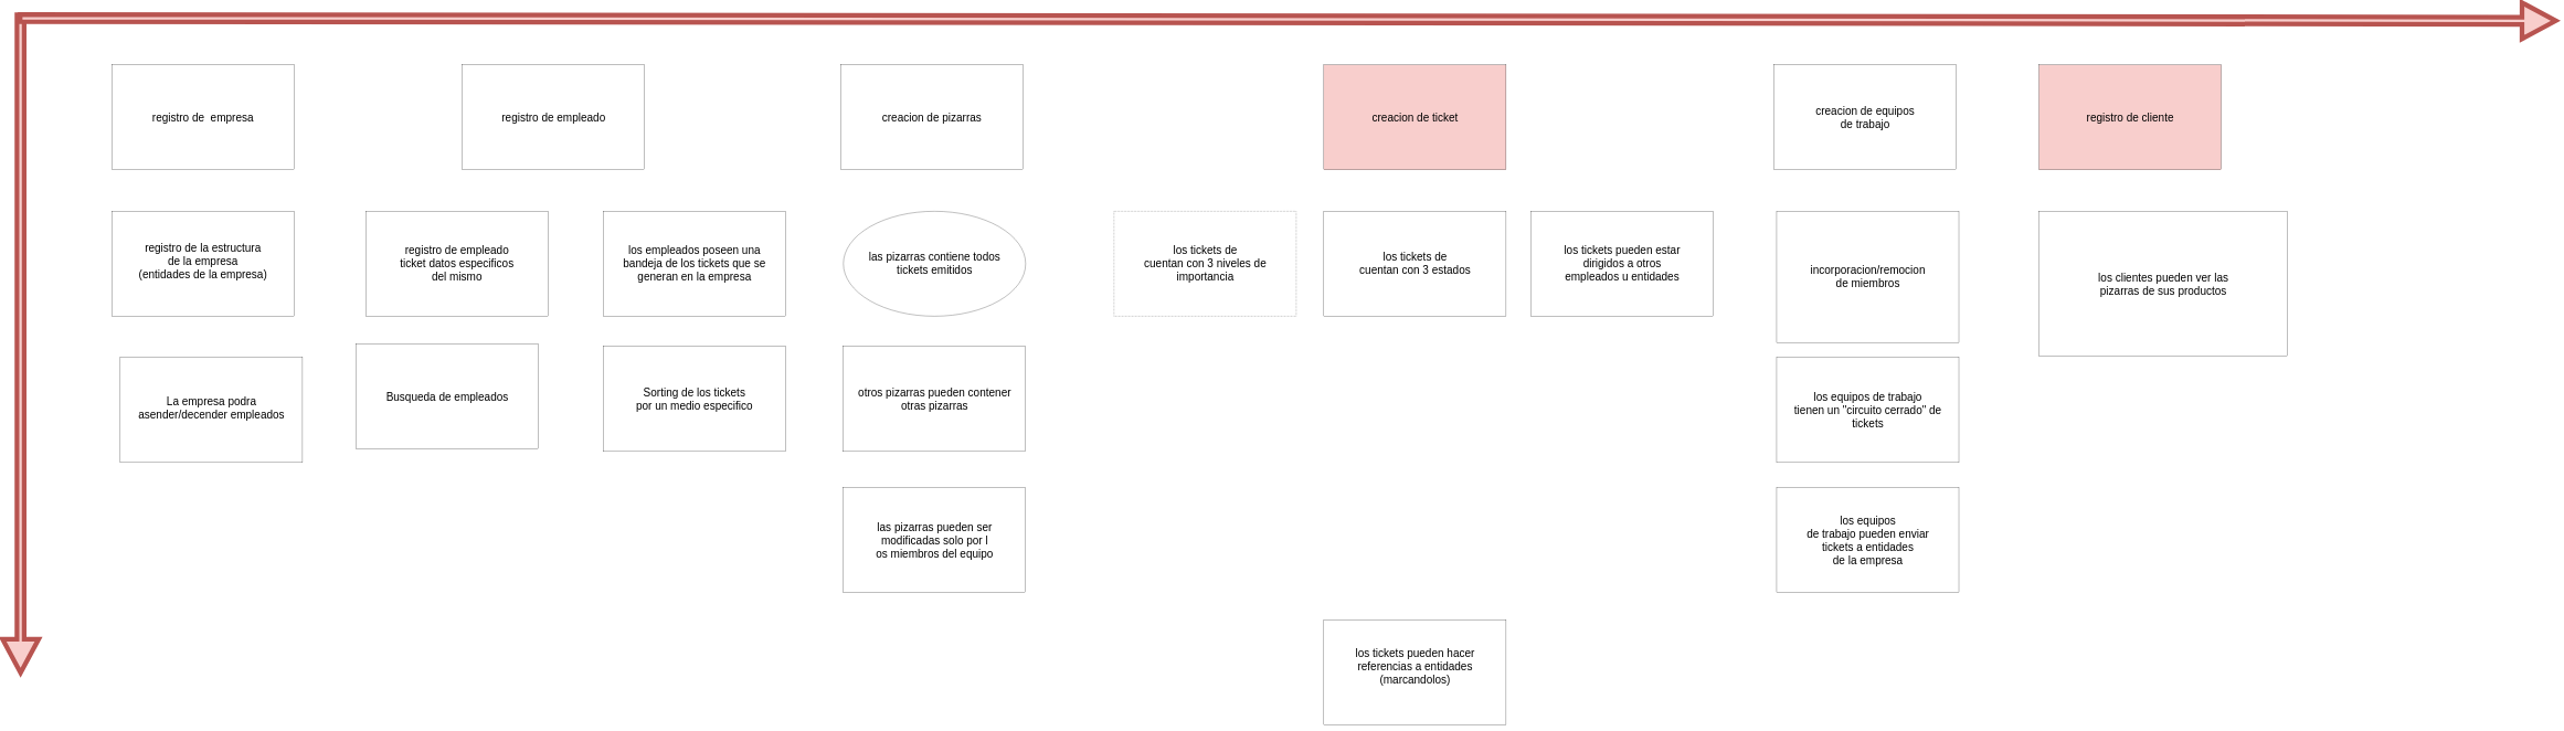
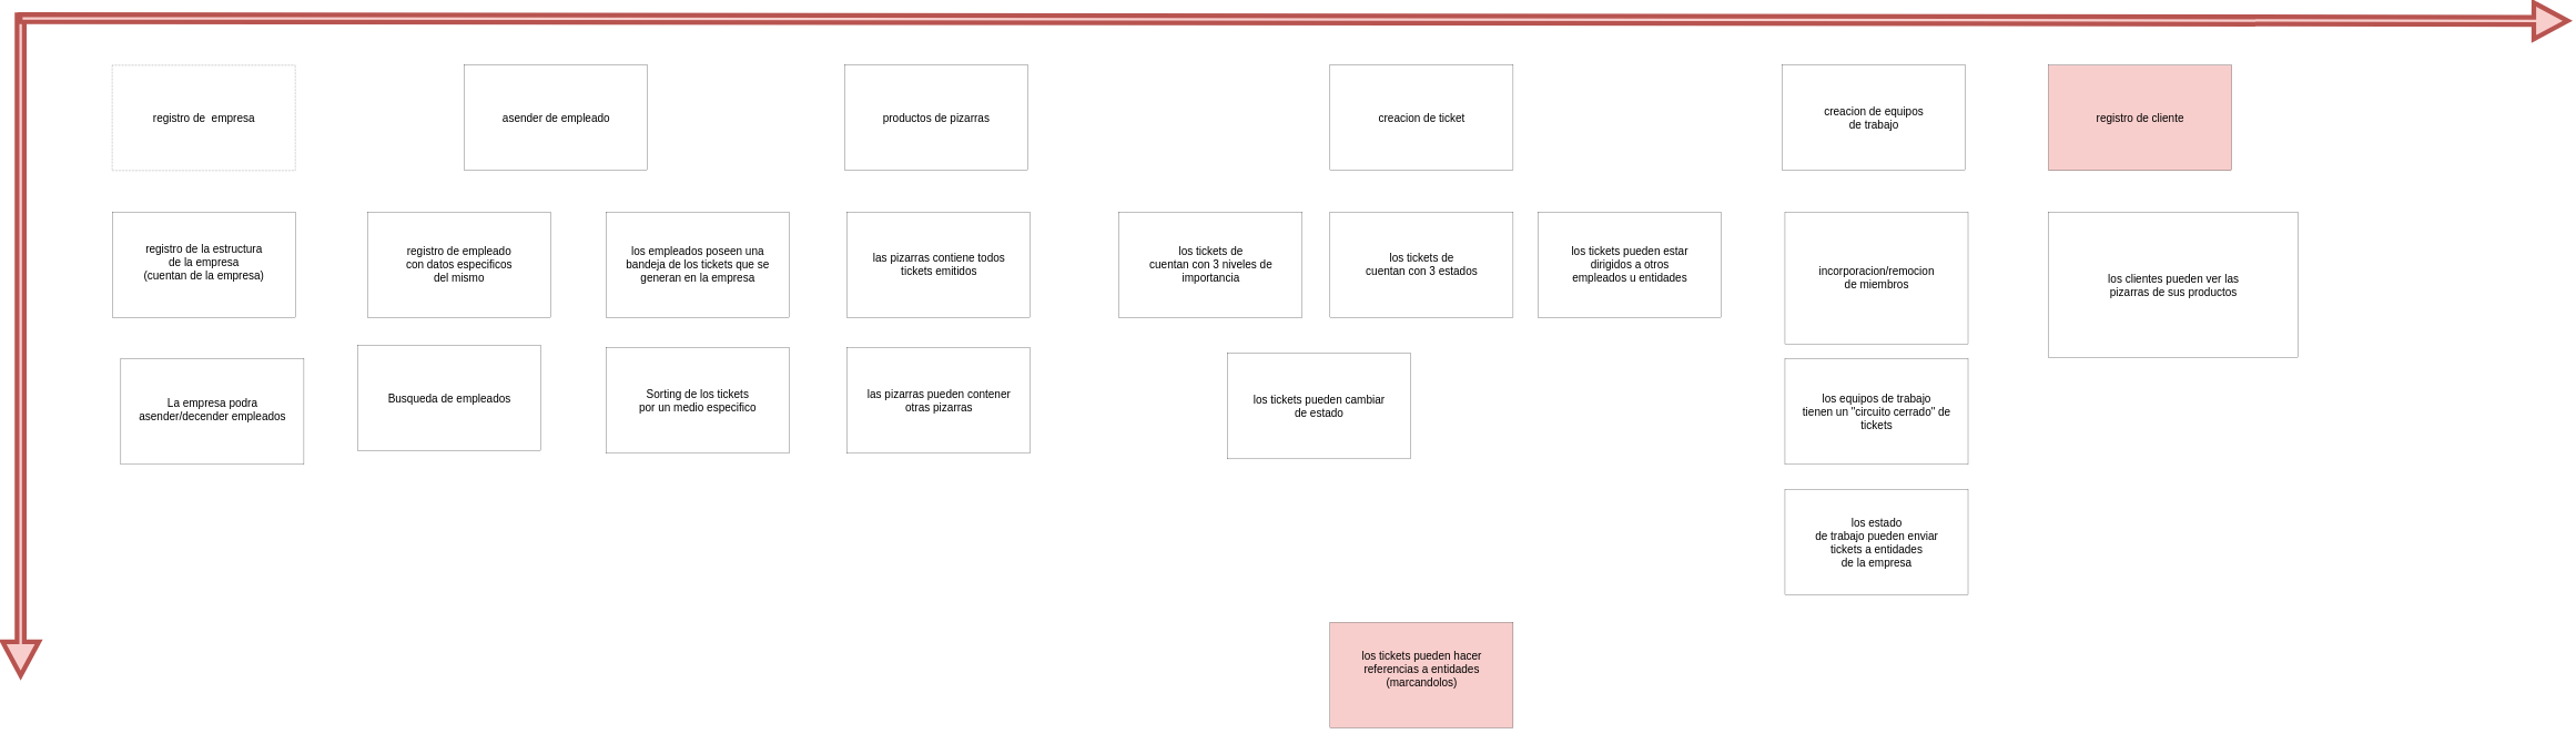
  <mxCell id="0" />
  <mxCell id="1" parent="0" />
  <mxCell id="2" value="" style="endArrow=classic;html=1;rounded=0;shape=flexArrow;endWidth=88;endSize=35;fillColor=#f8cecc;strokeColor=#b85450;startSize=16;sourcePerimeterSpacing=50;strokeWidth=17;" parent="1" edge="1"><mxGeometry width="50" height="50" relative="1" as="geometry"><mxPoint x="30" y="20" as="sourcePoint" /><mxPoint x="30" y="2420" as="targetPoint" /></mxGeometry></mxCell>
  <mxCell id="3" value="" style="endArrow=classic;html=1;rounded=0;shape=flexArrow;endWidth=88;endSize=35;fillColor=#f8cecc;strokeColor=#b85450;startSize=16;sourcePerimeterSpacing=50;strokeWidth=17;" parent="1" edge="1"><mxGeometry width="50" height="50" relative="1" as="geometry"><mxPoint x="20" y="40" as="sourcePoint" /><mxPoint x="9220" y="50" as="targetPoint" /></mxGeometry></mxCell>
- <mxCell id="4" value="&lt;div style=&quot;font-size: 40px&quot;&gt;&lt;font style=&quot;font-size: 40px&quot;&gt;registro de&amp;nbsp; empresa&lt;/font&gt;&lt;/div&gt;" style="html=1;" parent="1" vertex="1"><mxGeometry x="360" y="210" width="660" height="380" as="geometry" /></mxCell>
- <mxCell id="5" value="&lt;div style=&quot;font-size: 40px&quot;&gt;&lt;font style=&quot;font-size: 40px&quot;&gt;registro de la estructura &lt;br&gt;&lt;/font&gt;&lt;/div&gt;&lt;div style=&quot;font-size: 40px&quot;&gt;&lt;font style=&quot;font-size: 40px&quot;&gt;de la empresa&lt;/font&gt;&lt;/div&gt;&lt;div style=&quot;font-size: 40px&quot;&gt;&lt;font style=&quot;font-size: 40px&quot;&gt;(entidades de la empresa)&lt;/font&gt;&lt;/div&gt;&lt;div&gt;&lt;br&gt;&lt;/div&gt;" style="html=1;" parent="1" vertex="1"><mxGeometry x="360" y="740" width="660" height="380" as="geometry" /></mxCell>
- <mxCell id="6" value="&lt;div style=&quot;font-size: 40px&quot;&gt;&lt;font style=&quot;font-size: 40px&quot;&gt;registro de empleado&lt;br&gt;&lt;/font&gt;&lt;/div&gt;" style="html=1;" parent="1" vertex="1"><mxGeometry x="1630" y="210" width="660" height="380" as="geometry" /></mxCell>
- <mxCell id="7" value="&lt;div style=&quot;font-size: 40px&quot;&gt;&lt;font style=&quot;font-size: 40px&quot;&gt;registro de empleado&lt;br&gt;&lt;/font&gt;&lt;/div&gt;&lt;div style=&quot;font-size: 40px&quot;&gt;&lt;font style=&quot;font-size: 40px&quot;&gt;ticket datos especificos &lt;br&gt;&lt;/font&gt;&lt;/div&gt;&lt;div style=&quot;font-size: 40px&quot;&gt;&lt;font style=&quot;font-size: 40px&quot;&gt;del mismo&lt;br&gt;&lt;/font&gt;&lt;/div&gt;" style="html=1;" parent="1" vertex="1"><mxGeometry x="1280" y="740" width="660" height="380" as="geometry" /></mxCell>
+ <mxCell id="4" value="&lt;div style=&quot;font-size: 40px&quot;&gt;&lt;font style=&quot;font-size: 40px&quot;&gt;registro de&amp;nbsp; empresa&lt;/font&gt;&lt;/div&gt;" style="html=1;dashed=1;" parent="1" vertex="1"><mxGeometry x="360" y="210" width="660" height="380" as="geometry" /></mxCell>
+ <mxCell id="5" value="&lt;div style=&quot;font-size: 40px&quot;&gt;&lt;font style=&quot;font-size: 40px&quot;&gt;registro de la estructura &lt;br&gt;&lt;/font&gt;&lt;/div&gt;&lt;div style=&quot;font-size: 40px&quot;&gt;&lt;font style=&quot;font-size: 40px&quot;&gt;de la empresa&lt;/font&gt;&lt;/div&gt;&lt;div style=&quot;font-size: 40px&quot;&gt;&lt;font style=&quot;font-size: 40px&quot;&gt;(cuentan de la empresa)&lt;/font&gt;&lt;/div&gt;&lt;div&gt;&lt;br&gt;&lt;/div&gt;" style="html=1;" parent="1" vertex="1"><mxGeometry x="360" y="740" width="660" height="380" as="geometry" /></mxCell>
+ <mxCell id="6" value="&lt;div style=&quot;font-size: 40px&quot;&gt;&lt;font style=&quot;font-size: 40px&quot;&gt;asender de empleado&lt;br&gt;&lt;/font&gt;&lt;/div&gt;" style="html=1;" parent="1" vertex="1"><mxGeometry x="1630" y="210" width="660" height="380" as="geometry" /></mxCell>
+ <mxCell id="7" value="&lt;div style=&quot;font-size: 40px&quot;&gt;&lt;font style=&quot;font-size: 40px&quot;&gt;registro de empleado&lt;br&gt;&lt;/font&gt;&lt;/div&gt;&lt;div style=&quot;font-size: 40px&quot;&gt;&lt;font style=&quot;font-size: 40px&quot;&gt;con datos especificos &lt;br&gt;&lt;/font&gt;&lt;/div&gt;&lt;div style=&quot;font-size: 40px&quot;&gt;&lt;font style=&quot;font-size: 40px&quot;&gt;del mismo&lt;br&gt;&lt;/font&gt;&lt;/div&gt;" style="html=1;" parent="1" vertex="1"><mxGeometry x="1280" y="740" width="660" height="380" as="geometry" /></mxCell>
  <mxCell id="8" value="&lt;div style=&quot;font-size: 40px&quot;&gt;&lt;font style=&quot;font-size: 40px&quot;&gt;los empleados poseen una &lt;br&gt;&lt;/font&gt;&lt;/div&gt;&lt;div style=&quot;font-size: 40px&quot;&gt;&lt;font style=&quot;font-size: 40px&quot;&gt;bandeja de los tickets que se &lt;br&gt;&lt;/font&gt;&lt;/div&gt;&lt;div style=&quot;font-size: 40px&quot;&gt;&lt;font style=&quot;font-size: 40px&quot;&gt;generan en la empresa&lt;br&gt;&lt;/font&gt;&lt;/div&gt;" style="html=1;" parent="1" vertex="1"><mxGeometry x="2140" y="740" width="660" height="380" as="geometry" /></mxCell>
- <mxCell id="9" value="&lt;div style=&quot;font-size: 40px&quot;&gt;&lt;font style=&quot;font-size: 40px&quot;&gt;creacion de ticket&lt;br&gt;&lt;/font&gt;&lt;/div&gt;" style="html=1;fillColor=#f8cecc;" parent="1" vertex="1"><mxGeometry x="4750" y="210" width="660" height="380" as="geometry" /></mxCell>
- <mxCell id="10" value="&lt;div style=&quot;font-size: 40px&quot;&gt;&lt;font style=&quot;font-size: 40px&quot;&gt;los tickets de &lt;br&gt;&lt;/font&gt;&lt;/div&gt;&lt;div style=&quot;font-size: 40px&quot;&gt;&lt;font style=&quot;font-size: 40px&quot;&gt;cuentan con 3 niveles de&lt;/font&gt;&lt;/div&gt;&lt;div style=&quot;font-size: 40px&quot;&gt;&lt;font style=&quot;font-size: 40px&quot;&gt;importancia&lt;br&gt;&lt;/font&gt;&lt;/div&gt;" style="html=1;dashed=1;" parent="1" vertex="1"><mxGeometry x="3990" y="740" width="660" height="380" as="geometry" /></mxCell>
+ <mxCell id="9" value="&lt;div style=&quot;font-size: 40px&quot;&gt;&lt;font style=&quot;font-size: 40px&quot;&gt;creacion de ticket&lt;br&gt;&lt;/font&gt;&lt;/div&gt;" style="html=1;" parent="1" vertex="1"><mxGeometry x="4750" y="210" width="660" height="380" as="geometry" /></mxCell>
+ <mxCell id="10" value="&lt;div style=&quot;font-size: 40px&quot;&gt;&lt;font style=&quot;font-size: 40px&quot;&gt;los tickets de &lt;br&gt;&lt;/font&gt;&lt;/div&gt;&lt;div style=&quot;font-size: 40px&quot;&gt;&lt;font style=&quot;font-size: 40px&quot;&gt;cuentan con 3 niveles de&lt;/font&gt;&lt;/div&gt;&lt;div style=&quot;font-size: 40px&quot;&gt;&lt;font style=&quot;font-size: 40px&quot;&gt;importancia&lt;br&gt;&lt;/font&gt;&lt;/div&gt;" style="html=1;" parent="1" vertex="1"><mxGeometry x="3990" y="740" width="660" height="380" as="geometry" /></mxCell>
  <mxCell id="11" value="&lt;div style=&quot;font-size: 40px&quot;&gt;&lt;font style=&quot;font-size: 40px&quot;&gt;los tickets de &lt;br&gt;&lt;/font&gt;&lt;/div&gt;&lt;div style=&quot;font-size: 40px&quot;&gt;&lt;font style=&quot;font-size: 40px&quot;&gt;cuentan con 3 estados&lt;br&gt;&lt;/font&gt;&lt;/div&gt;" style="html=1;" parent="1" vertex="1"><mxGeometry x="4750" y="740" width="660" height="380" as="geometry" /></mxCell>
  <mxCell id="12" value="&lt;div style=&quot;font-size: 40px&quot;&gt;&lt;font style=&quot;font-size: 40px&quot;&gt;registro de cliente&lt;br&gt;&lt;/font&gt;&lt;/div&gt;" style="html=1;fillColor=#f8cecc;" parent="1" vertex="1"><mxGeometry x="7340" y="210" width="660" height="380" as="geometry" /></mxCell>
- <mxCell id="13" value="&lt;div style=&quot;font-size: 40px&quot;&gt;&lt;font style=&quot;font-size: 40px&quot;&gt;los tickets pueden hacer&lt;/font&gt;&lt;/div&gt;&lt;div style=&quot;font-size: 40px&quot;&gt;&lt;font style=&quot;font-size: 40px&quot;&gt; referencias a entidades&lt;/font&gt;&lt;/div&gt;&lt;div style=&quot;font-size: 40px&quot;&gt;&lt;font style=&quot;font-size: 40px&quot;&gt;(marcandolos)&lt;br&gt;&lt;/font&gt;&lt;/div&gt;&lt;div style=&quot;font-size: 40px&quot;&gt;&lt;font style=&quot;font-size: 40px&quot;&gt;&lt;br&gt;&lt;/font&gt;&lt;/div&gt;" style="html=1;" parent="1" vertex="1"><mxGeometry x="4750" y="2220" width="660" height="380" as="geometry" /></mxCell>
- <mxCell id="14" value="&lt;div style=&quot;font-size: 40px&quot;&gt;&lt;font style=&quot;font-size: 40px&quot;&gt;creacion de pizarras&lt;br&gt;&lt;/font&gt;&lt;/div&gt;" style="html=1;" parent="1" vertex="1"><mxGeometry x="3000" y="210" width="660" height="380" as="geometry" /></mxCell>
- <mxCell id="15" value="&lt;div style=&quot;font-size: 40px&quot;&gt;&lt;font style=&quot;font-size: 40px&quot;&gt;las pizarras contiene todos&lt;/font&gt;&lt;/div&gt;&lt;div style=&quot;font-size: 40px&quot;&gt;&lt;font style=&quot;font-size: 40px&quot;&gt;tickets emitidos&lt;br&gt;&lt;/font&gt;&lt;/div&gt;" style="ellipse;html=1;" parent="1" vertex="1"><mxGeometry x="3010" y="740" width="660" height="380" as="geometry" /></mxCell>
- <mxCell id="16" value="&lt;div style=&quot;font-size: 40px&quot;&gt;&lt;font style=&quot;font-size: 40px&quot;&gt;otros pizarras pueden contener&lt;/font&gt;&lt;/div&gt;&lt;div style=&quot;font-size: 40px&quot;&gt;&lt;font style=&quot;font-size: 40px&quot;&gt; otras pizarras&lt;br&gt;&lt;/font&gt;&lt;/div&gt;" style="html=1;" parent="1" vertex="1"><mxGeometry x="3010" y="1230" width="660" height="380" as="geometry" /></mxCell>
+ <mxCell id="13" value="&lt;div style=&quot;font-size: 40px&quot;&gt;&lt;font style=&quot;font-size: 40px&quot;&gt;los tickets pueden hacer&lt;/font&gt;&lt;/div&gt;&lt;div style=&quot;font-size: 40px&quot;&gt;&lt;font style=&quot;font-size: 40px&quot;&gt; referencias a entidades&lt;/font&gt;&lt;/div&gt;&lt;div style=&quot;font-size: 40px&quot;&gt;&lt;font style=&quot;font-size: 40px&quot;&gt;(marcandolos)&lt;br&gt;&lt;/font&gt;&lt;/div&gt;&lt;div style=&quot;font-size: 40px&quot;&gt;&lt;font style=&quot;font-size: 40px&quot;&gt;&lt;br&gt;&lt;/font&gt;&lt;/div&gt;" style="html=1;fillColor=#f8cecc;" parent="1" vertex="1"><mxGeometry x="4750" y="2220" width="660" height="380" as="geometry" /></mxCell>
+ <mxCell id="14" value="&lt;div style=&quot;font-size: 40px&quot;&gt;&lt;font style=&quot;font-size: 40px&quot;&gt;productos de pizarras&lt;br&gt;&lt;/font&gt;&lt;/div&gt;" style="html=1;" parent="1" vertex="1"><mxGeometry x="3000" y="210" width="660" height="380" as="geometry" /></mxCell>
+ <mxCell id="15" value="&lt;div style=&quot;font-size: 40px&quot;&gt;&lt;font style=&quot;font-size: 40px&quot;&gt;las pizarras contiene todos&lt;/font&gt;&lt;/div&gt;&lt;div style=&quot;font-size: 40px&quot;&gt;&lt;font style=&quot;font-size: 40px&quot;&gt;tickets emitidos&lt;br&gt;&lt;/font&gt;&lt;/div&gt;" style="html=1;" parent="1" vertex="1"><mxGeometry x="3010" y="740" width="660" height="380" as="geometry" /></mxCell>
+ <mxCell id="16" value="&lt;div style=&quot;font-size: 40px&quot;&gt;&lt;font style=&quot;font-size: 40px&quot;&gt;las pizarras pueden contener&lt;/font&gt;&lt;/div&gt;&lt;div style=&quot;font-size: 40px&quot;&gt;&lt;font style=&quot;font-size: 40px&quot;&gt; otras pizarras&lt;br&gt;&lt;/font&gt;&lt;/div&gt;" style="html=1;" parent="1" vertex="1"><mxGeometry x="3010" y="1230" width="660" height="380" as="geometry" /></mxCell>
  <mxCell id="17" value="&lt;div style=&quot;font-size: 40px&quot;&gt;&lt;font style=&quot;font-size: 40px&quot;&gt;los clientes pueden ver las&lt;/font&gt;&lt;/div&gt;&lt;div style=&quot;font-size: 40px&quot;&gt;&lt;font style=&quot;font-size: 40px&quot;&gt; pizarras de sus productos&lt;br&gt;&lt;/font&gt;&lt;/div&gt;" style="html=1;" parent="1" vertex="1"><mxGeometry x="7340" y="740" width="900" height="525" as="geometry" /></mxCell>
  <mxCell id="18" value="&lt;div style=&quot;font-size: 40px&quot;&gt;&lt;font style=&quot;font-size: 40px&quot;&gt;los tickets pueden estar &lt;br&gt;&lt;/font&gt;&lt;/div&gt;&lt;div style=&quot;font-size: 40px&quot;&gt;&lt;font style=&quot;font-size: 40px&quot;&gt;dirigidos a otros &lt;br&gt;&lt;/font&gt;&lt;/div&gt;&lt;div style=&quot;font-size: 40px&quot;&gt;&lt;font style=&quot;font-size: 40px&quot;&gt;empleados u entidades&lt;br&gt;&lt;/font&gt;&lt;/div&gt;" style="html=1;" parent="1" vertex="1"><mxGeometry x="5500" y="740" width="660" height="380" as="geometry" /></mxCell>
  <mxCell id="19" value="&lt;div style=&quot;font-size: 40px&quot;&gt;&lt;font style=&quot;font-size: 40px&quot;&gt;creacion de equipos &lt;br&gt;&lt;/font&gt;&lt;/div&gt;&lt;div style=&quot;font-size: 40px&quot;&gt;&lt;font style=&quot;font-size: 40px&quot;&gt;de trabajo&lt;br&gt;&lt;/font&gt;&lt;/div&gt;" style="html=1;" parent="1" vertex="1"><mxGeometry x="6380" y="210" width="660" height="380" as="geometry" /></mxCell>
  <mxCell id="20" value="&lt;div style=&quot;font-size: 40px&quot;&gt;&lt;font style=&quot;font-size: 40px&quot;&gt;incorporacion/remocion &lt;br&gt;&lt;/font&gt;&lt;/div&gt;&lt;div style=&quot;font-size: 40px&quot;&gt;&lt;font style=&quot;font-size: 40px&quot;&gt;de miembros&lt;br&gt;&lt;/font&gt;&lt;/div&gt;" style="html=1;" parent="1" vertex="1"><mxGeometry x="6390" y="740" width="660" height="475" as="geometry" /></mxCell>
  <mxCell id="21" value="&lt;div style=&quot;font-size: 40px&quot;&gt;Busqueda de empleados&lt;font style=&quot;font-size: 40px&quot;&gt;&lt;br&gt;&lt;/font&gt;&lt;/div&gt;" style="html=1;" parent="1" vertex="1"><mxGeometry x="1245" y="1220" width="660" height="380" as="geometry" /></mxCell>
- <mxCell id="22" value="&lt;div style=&quot;font-size: 40px&quot;&gt;&lt;font style=&quot;font-size: 40px&quot;&gt;los equipos &lt;br&gt;&lt;/font&gt;&lt;/div&gt;&lt;div style=&quot;font-size: 40px&quot;&gt;&lt;font style=&quot;font-size: 40px&quot;&gt;de trabajo pueden enviar&lt;/font&gt;&lt;/div&gt;&lt;div style=&quot;font-size: 40px&quot;&gt;&lt;font style=&quot;font-size: 40px&quot;&gt; tickets a entidades &lt;br&gt;&lt;/font&gt;&lt;/div&gt;&lt;div style=&quot;font-size: 40px&quot;&gt;&lt;font style=&quot;font-size: 40px&quot;&gt;de la empresa&lt;br&gt;&lt;/font&gt;&lt;/div&gt;" style="html=1;" parent="1" vertex="1"><mxGeometry x="6390" y="1740" width="660" height="380" as="geometry" /></mxCell>
+ <mxCell id="22" value="&lt;div style=&quot;font-size: 40px&quot;&gt;&lt;font style=&quot;font-size: 40px&quot;&gt;los estado &lt;br&gt;&lt;/font&gt;&lt;/div&gt;&lt;div style=&quot;font-size: 40px&quot;&gt;&lt;font style=&quot;font-size: 40px&quot;&gt;de trabajo pueden enviar&lt;/font&gt;&lt;/div&gt;&lt;div style=&quot;font-size: 40px&quot;&gt;&lt;font style=&quot;font-size: 40px&quot;&gt; tickets a entidades &lt;br&gt;&lt;/font&gt;&lt;/div&gt;&lt;div style=&quot;font-size: 40px&quot;&gt;&lt;font style=&quot;font-size: 40px&quot;&gt;de la empresa&lt;br&gt;&lt;/font&gt;&lt;/div&gt;" style="html=1;" parent="1" vertex="1"><mxGeometry x="6390" y="1740" width="660" height="380" as="geometry" /></mxCell>
  <mxCell id="23" value="&lt;div style=&quot;font-size: 40px&quot;&gt;&lt;font style=&quot;font-size: 40px&quot;&gt;La empresa podra&lt;/font&gt;&lt;/div&gt;&lt;div style=&quot;font-size: 40px&quot;&gt;&lt;font style=&quot;font-size: 40px&quot;&gt; asender/decender empleados &lt;br&gt;&lt;/font&gt;&lt;/div&gt;&lt;div&gt;&lt;br&gt;&lt;/div&gt;" style="html=1;" vertex="1" parent="1"><mxGeometry x="391" y="1270" width="660" height="380" as="geometry" /></mxCell>
  <mxCell id="24" value="&lt;div style=&quot;font-size: 40px&quot;&gt;Sorting de los tickets&lt;/div&gt;&lt;div style=&quot;font-size: 40px&quot;&gt; por un medio especifico&lt;br&gt;&lt;/div&gt;" style="html=1;" vertex="1" parent="1"><mxGeometry x="2140" y="1230" width="660" height="380" as="geometry" /></mxCell>
- <mxCell id="25" value="&lt;div style=&quot;font-size: 40px&quot;&gt;&lt;font style=&quot;font-size: 40px&quot;&gt;las pizarras pueden ser&lt;/font&gt;&lt;/div&gt;&lt;div style=&quot;font-size: 40px&quot;&gt;&lt;font style=&quot;font-size: 40px&quot;&gt; modificadas solo por l&lt;/font&gt;&lt;/div&gt;&lt;div style=&quot;font-size: 40px&quot;&gt;&lt;font style=&quot;font-size: 40px&quot;&gt;os miembros del equipo&lt;br&gt;&lt;/font&gt;&lt;/div&gt;" style="html=1;" vertex="1" parent="1"><mxGeometry x="3010" y="1740" width="660" height="380" as="geometry" /></mxCell>
  <mxCell id="26" value="&lt;div style=&quot;font-size: 40px&quot;&gt;&lt;font style=&quot;font-size: 40px&quot;&gt;los equipos de trabajo &lt;br&gt;&lt;/font&gt;&lt;/div&gt;&lt;div style=&quot;font-size: 40px&quot;&gt;&lt;font style=&quot;font-size: 40px&quot;&gt;tienen un &quot;circuito cerrado&quot; de &lt;br&gt;&lt;/font&gt;&lt;/div&gt;&lt;div style=&quot;font-size: 40px&quot;&gt;&lt;font style=&quot;font-size: 40px&quot;&gt;tickets&lt;br&gt;&lt;/font&gt;&lt;/div&gt;" style="html=1;" vertex="1" parent="1"><mxGeometry x="6390" y="1270" width="660" height="380" as="geometry" /></mxCell>
+ <mxCell id="27" value="&lt;div style=&quot;font-size: 40px&quot;&gt;&lt;font style=&quot;font-size: 40px&quot;&gt;los tickets pueden cambiar&lt;/font&gt;&lt;/div&gt;&lt;div style=&quot;font-size: 40px&quot;&gt;&lt;font style=&quot;font-size: 40px&quot;&gt; de estado&lt;br&gt;&lt;/font&gt;&lt;/div&gt;" style="html=1;" vertex="1" parent="1"><mxGeometry x="4380" y="1250" width="660" height="380" as="geometry" /></mxCell>
